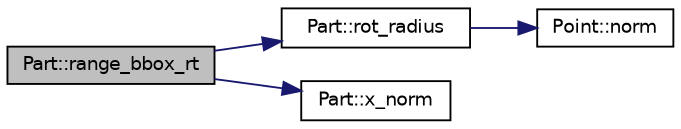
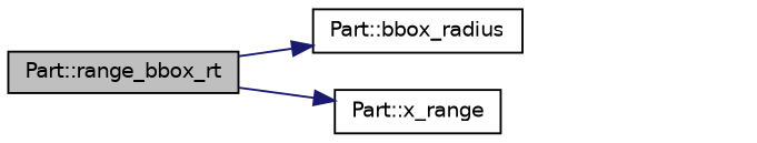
  digraph {
    rankdir=LR
    node [color=black fillcolor=white fontname=Helvetica fontsize=10 shape=record style=filled]
    edge [arrowhead=normal color=midnightblue fontname=Helvetica fontsize=10 labelfontname=Helvetica labelfontsize=10 style=solid]
    n1 [fillcolor=grey75 fontcolor=black height=0.2 label="Part::range_bbox_rt" width=0.4]
-   n2 [height=0.2 label="Part::rot_radius" width=0.4]
-   n3 [height=0.2 label="Part::x_norm" width=0.4]
-   n4 [height=0.2 label="Point::norm" width=0.4]
+   n2 [height=0.2 label="Part::bbox_radius" width=0.4]
+   n3 [height=0.2 label="Part::x_range" width=0.4]
    n1 -> n2
    n1 -> n3
-   n2 -> n4
  }
